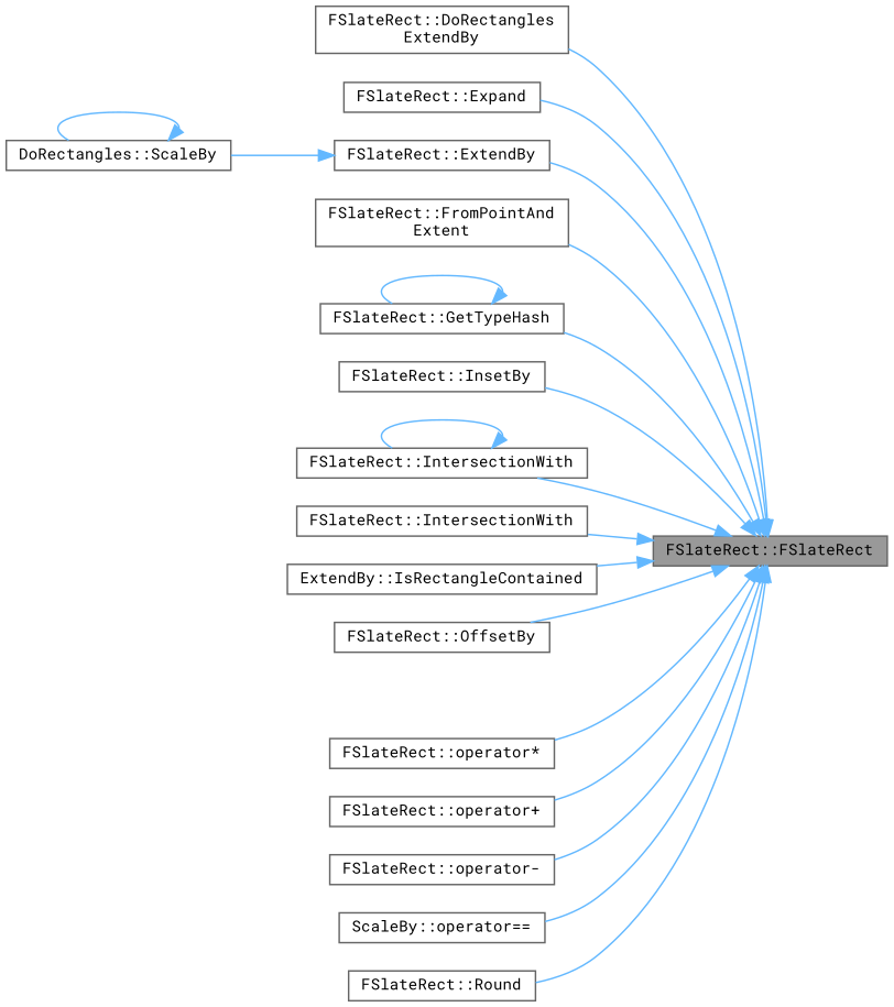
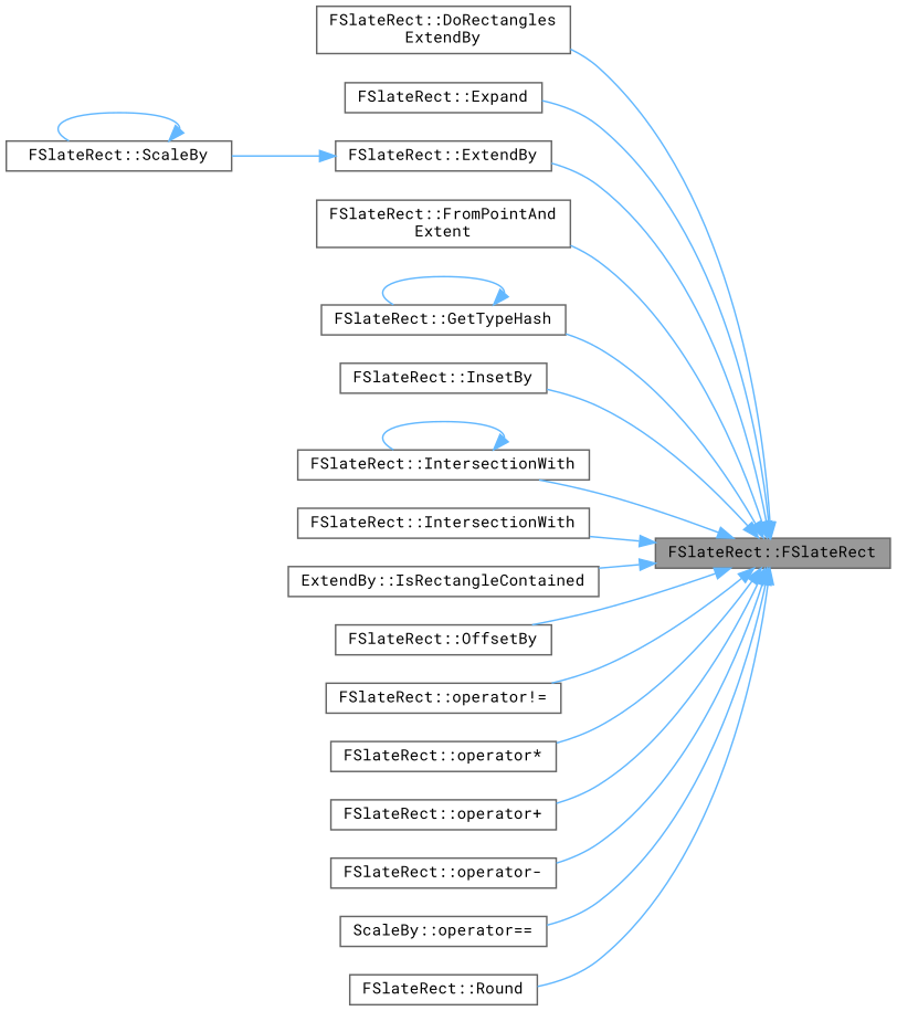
  digraph {
    fontname="Roboto Mono"
    rankdir=RL
    node [color=grey40 fillcolor=white fontname="Roboto Mono" fontsize=10 shape=box style=filled]
    edge [color=steelblue1 dir=back fontname="Roboto Mono" fontsize=10 labelfontname=Helvetica labelfontsize=10 style=solid]
    n1 [color=gray40 fillcolor=grey60 fontcolor=black height=0.2 label="FSlateRect::FSlateRect" width=0.4]
    n2 [height=0.2 label="FSlateRect::DoRectangles\lExtendBy" width=0.4]
    n3 [height=0.2 label="FSlateRect::Expand" width=0.4]
    n4 [height=0.2 label="FSlateRect::ExtendBy" width=0.4]
    n5 [height=0.2 label="FSlateRect::FromPointAnd\lExtent" width=0.4]
    n6 [height=0.2 label="FSlateRect::GetTypeHash" width=0.4]
    n7 [height=0.2 label="FSlateRect::InsetBy" width=0.4]
    n8 [height=0.2 label="FSlateRect::IntersectionWith" width=0.4]
    n9 [height=0.2 label="FSlateRect::IntersectionWith" width=0.4]
    n10 [height=0.2 label="ExtendBy::IsRectangleContained" width=0.4]
    n11 [height=0.2 label="FSlateRect::OffsetBy" width=0.4]
+   n12 [height=0.2 label="FSlateRect::operator!=" width=0.4]
    n13 [height=0.2 label="FSlateRect::operator*" width=0.4]
    n14 [height=0.2 label="FSlateRect::operator+" width=0.4]
    n15 [height=0.2 label="FSlateRect::operator-" width=0.4]
    n16 [height=0.2 label="ScaleBy::operator==" width=0.4]
    n17 [height=0.2 label="FSlateRect::Round" width=0.4]
-   n18 [height=0.2 label="DoRectangles::ScaleBy" width=0.4]
+   n18 [height=0.2 label="FSlateRect::ScaleBy" width=0.4]
    n1 -> n2
    n1 -> n3
    n1 -> n4
    n1 -> n5
    n1 -> n6
    n1 -> n7
    n1 -> n8
    n1 -> n9
    n1 -> n10
    n1 -> n11
+   n1 -> n12
    n1 -> n13
    n1 -> n14
    n1 -> n15
    n1 -> n16
    n1 -> n17
    n4 -> n18
    n6 -> n6
    n8 -> n8
    n18 -> n18
  }
